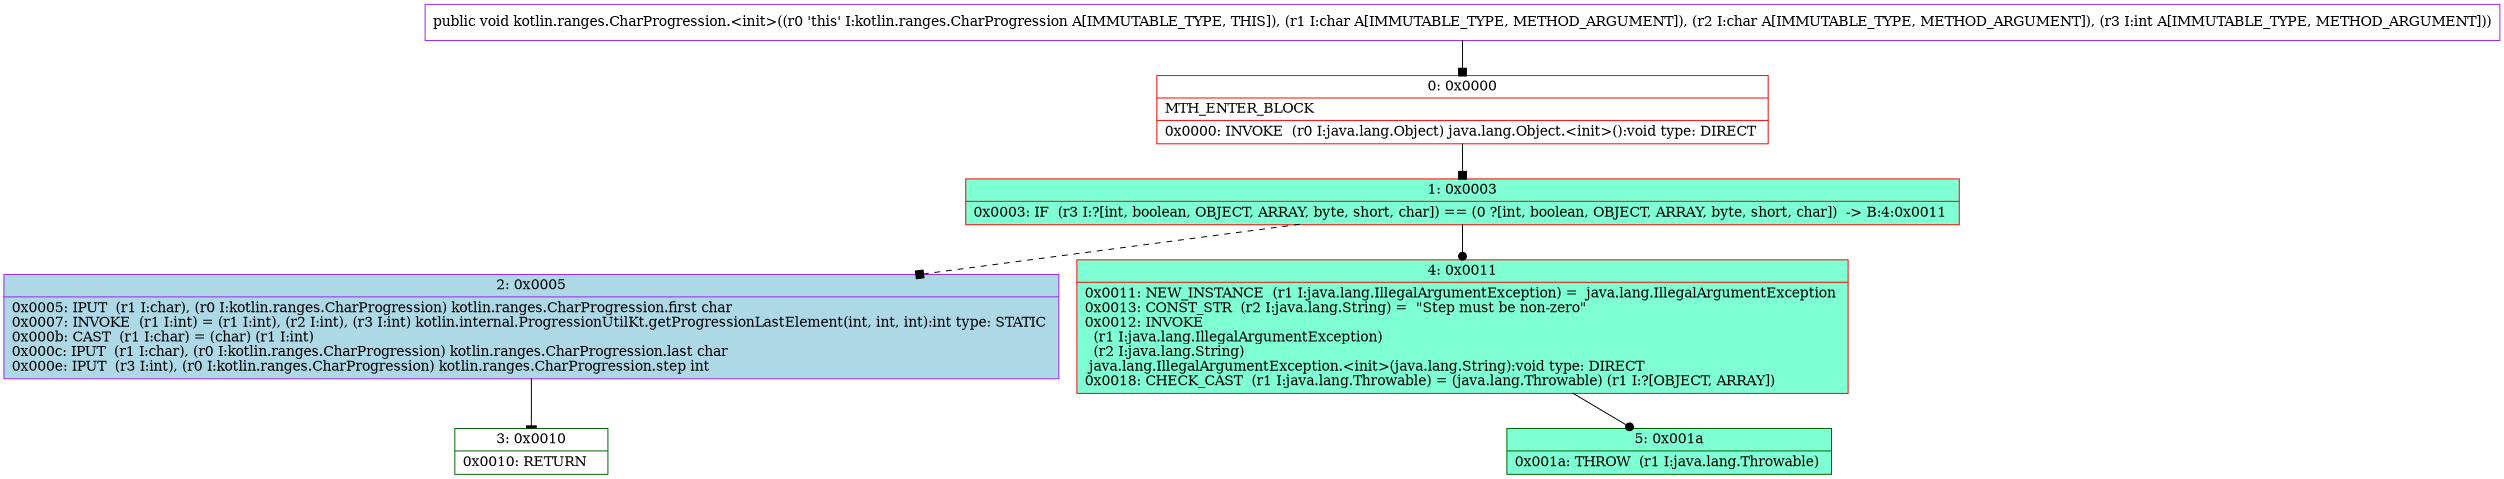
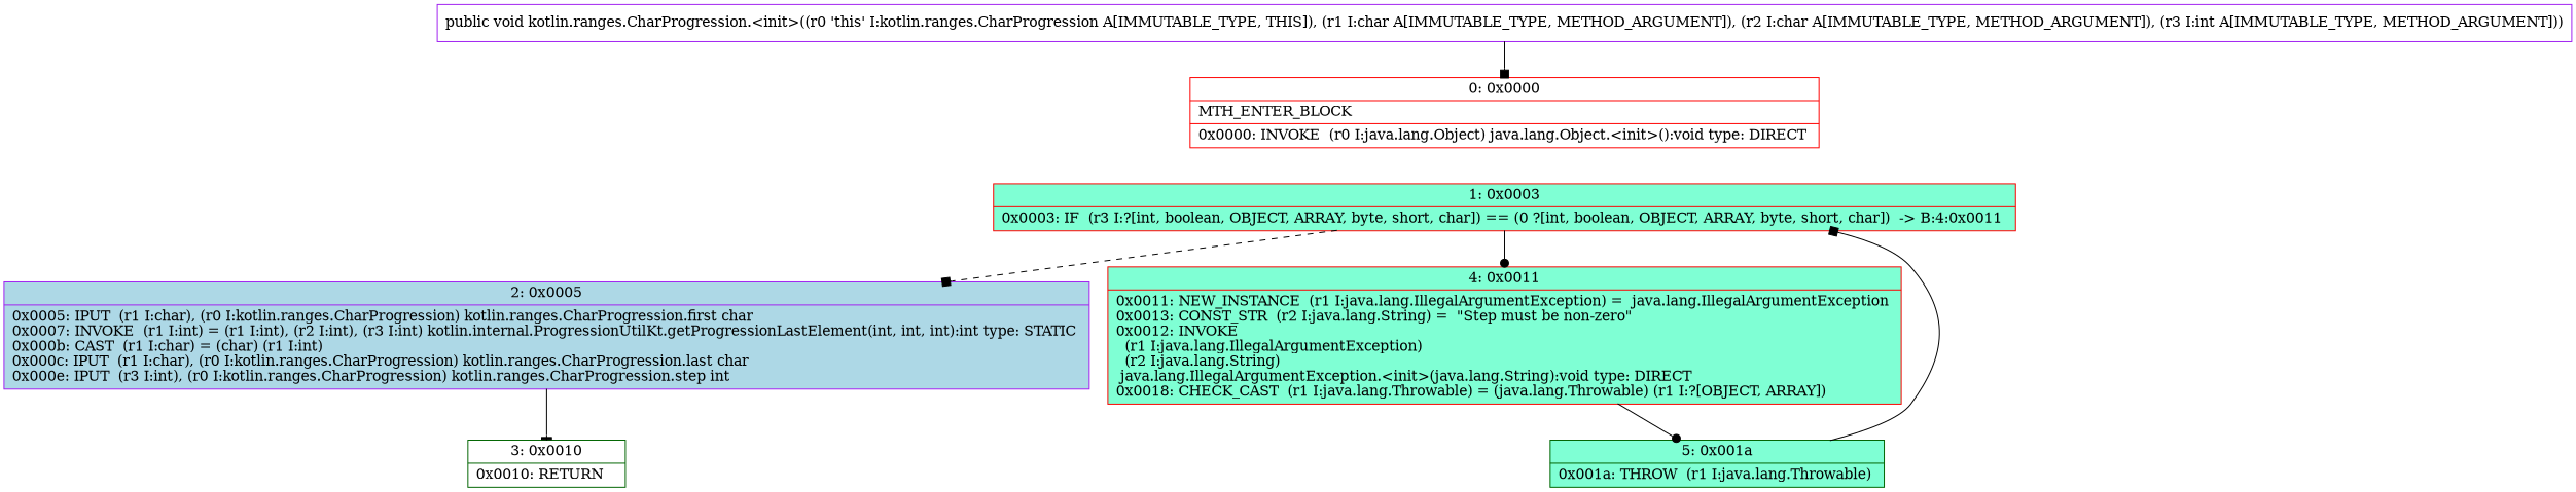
  digraph {
    fontname="DejaVu Serif"
    node [color=red fillcolor=white fontname="DejaVu Serif" shape=record style=filled]
    edge [arrowhead=box fontname="DejaVu Serif"]
    n1 [label="{0\:\ 0x0000|MTH_ENTER_BLOCK\l|0x0000: INVOKE  (r0 I:java.lang.Object) java.lang.Object.\<init\>():void type: DIRECT \l}"]
    n2 [fillcolor=aquamarine label="{1\:\ 0x0003|0x0003: IF  (r3 I:?[int, boolean, OBJECT, ARRAY, byte, short, char]) == (0 ?[int, boolean, OBJECT, ARRAY, byte, short, char])  \-\> B:4:0x0011 \l}"]
    n3 [color=purple fillcolor=lightblue label="{2\:\ 0x0005|0x0005: IPUT  (r1 I:char), (r0 I:kotlin.ranges.CharProgression) kotlin.ranges.CharProgression.first char \l0x0007: INVOKE  (r1 I:int) = (r1 I:int), (r2 I:int), (r3 I:int) kotlin.internal.ProgressionUtilKt.getProgressionLastElement(int, int, int):int type: STATIC \l0x000b: CAST  (r1 I:char) = (char) (r1 I:int) \l0x000c: IPUT  (r1 I:char), (r0 I:kotlin.ranges.CharProgression) kotlin.ranges.CharProgression.last char \l0x000e: IPUT  (r3 I:int), (r0 I:kotlin.ranges.CharProgression) kotlin.ranges.CharProgression.step int \l}"]
    n4 [fillcolor=aquamarine label="{4\:\ 0x0011|0x0011: NEW_INSTANCE  (r1 I:java.lang.IllegalArgumentException) =  java.lang.IllegalArgumentException \l0x0013: CONST_STR  (r2 I:java.lang.String) =  \"Step must be non\-zero\" \l0x0012: INVOKE  \l  (r1 I:java.lang.IllegalArgumentException)\l  (r2 I:java.lang.String)\l java.lang.IllegalArgumentException.\<init\>(java.lang.String):void type: DIRECT \l0x0018: CHECK_CAST  (r1 I:java.lang.Throwable) = (java.lang.Throwable) (r1 I:?[OBJECT, ARRAY]) \l}"]
    n5 [color=darkgreen label="{3\:\ 0x0010|0x0010: RETURN   \l}"]
    n6 [color=darkgreen fillcolor=aquamarine label="{5\:\ 0x001a|0x001a: THROW  (r1 I:java.lang.Throwable) \l}"]
    n7 [color=purple label="{public void kotlin.ranges.CharProgression.\<init\>((r0 'this' I:kotlin.ranges.CharProgression A[IMMUTABLE_TYPE, THIS]), (r1 I:char A[IMMUTABLE_TYPE, METHOD_ARGUMENT]), (r2 I:char A[IMMUTABLE_TYPE, METHOD_ARGUMENT]), (r3 I:int A[IMMUTABLE_TYPE, METHOD_ARGUMENT])) }"]
-   n1 -> n2
+   n6 -> n2
    n2 -> n3 [style=dashed]
    n2 -> n4 [arrowhead=dot]
    n3 -> n5 [arrowhead=tee]
    n4 -> n6 [arrowhead=dot]
    n7 -> n1
  }
